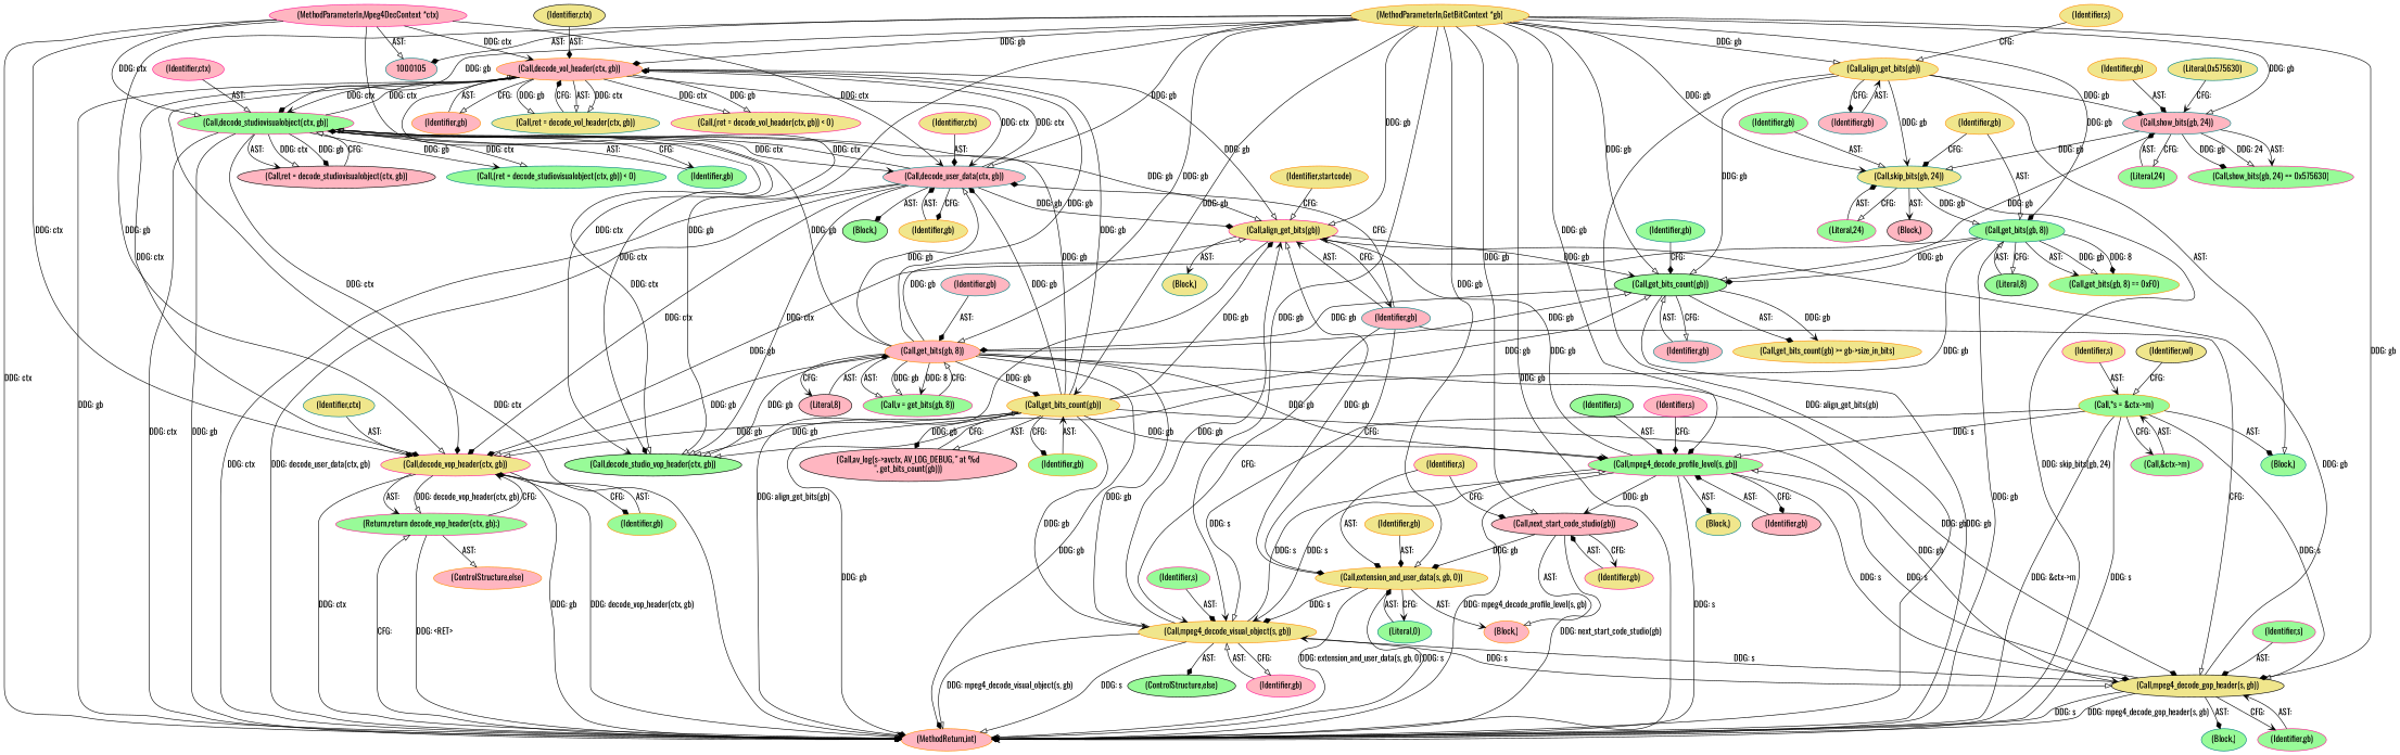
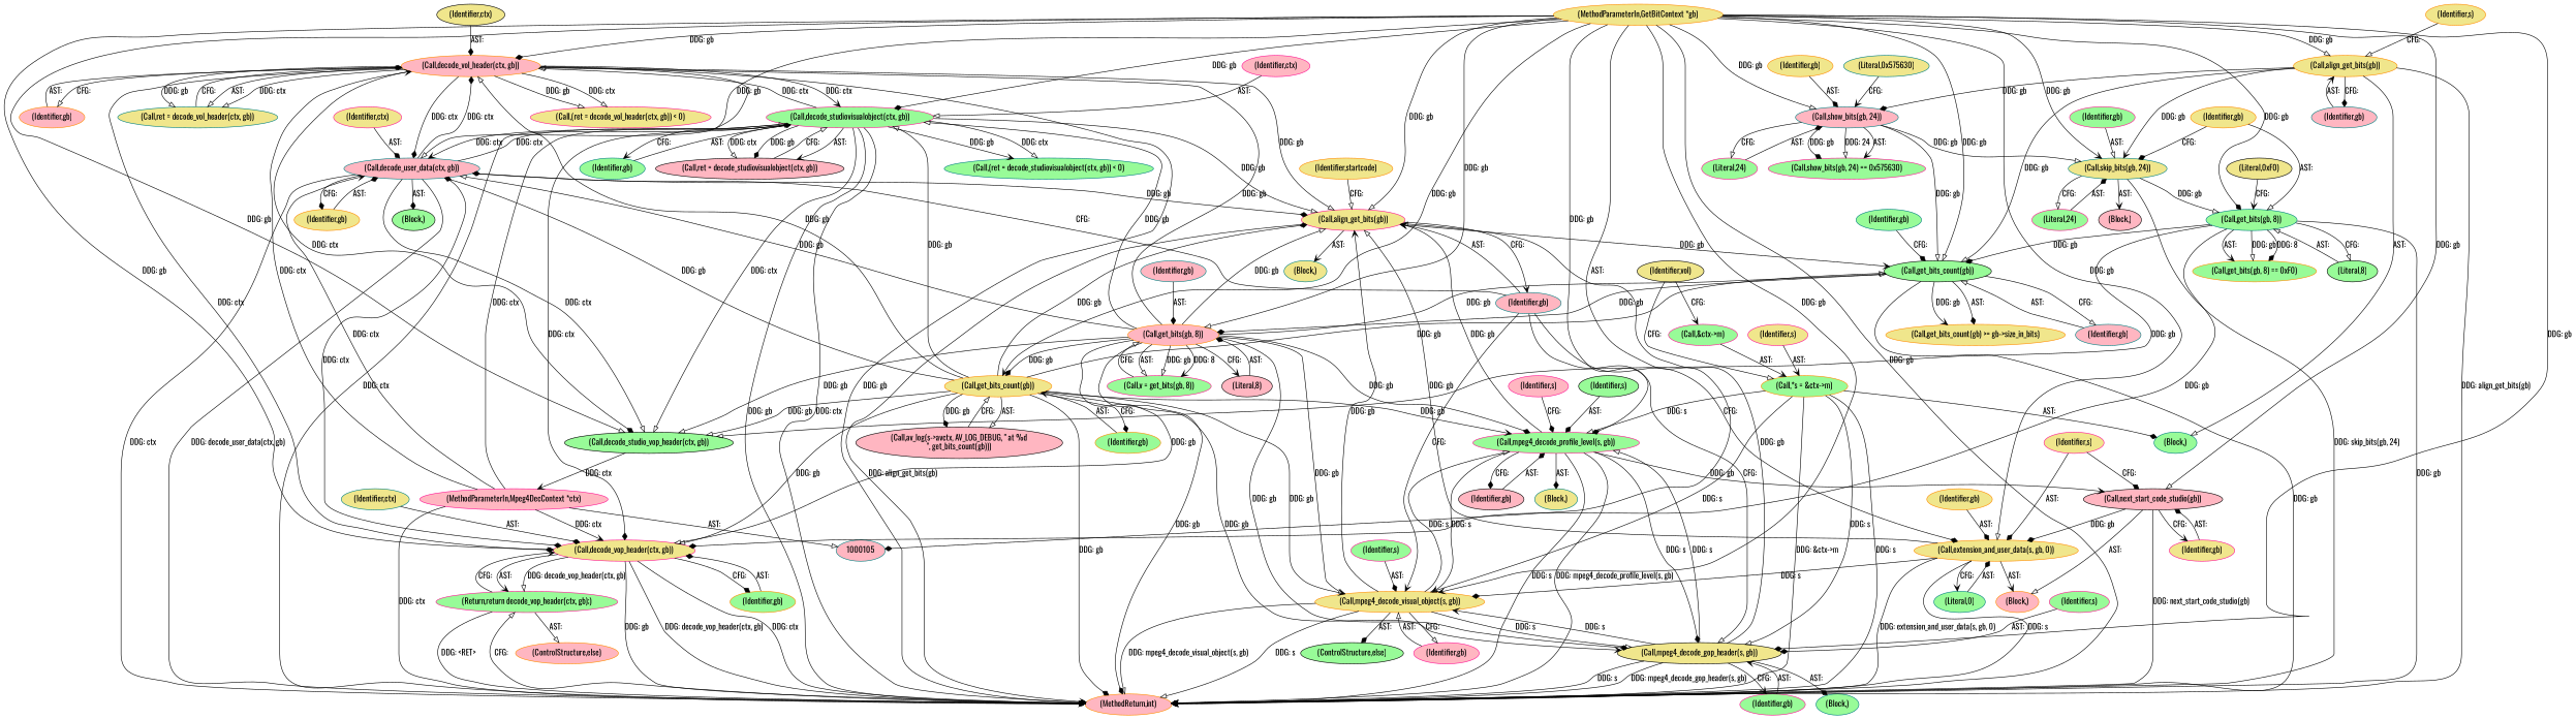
  digraph {
    fontname=Oswald
    node [color=deeppink fillcolor=khaki fontname=Oswald style=filled]
    edge [arrowhead=onormal fontname=Oswald]
    n1 [label="(Call,decode_vop_header(ctx, gb))"]
    n2 [fillcolor=palegreen label="(Return,return decode_vop_header(ctx, gb);)"]
    n3 [color=darkorange fillcolor=palegreen label="(Identifier,gb)"]
    n4 [color=darkorange fillcolor=lightpink label="(MethodReturn,int)"]
    n5 [color=darkorange fillcolor=lightpink label="(ControlStructure,else)"]
    n6 [color=darkorange fillcolor=lightpink label="(Call,decode_vol_header(ctx, gb))"]
    n7 [fillcolor=palegreen label="(Call,decode_studiovisualobject(ctx, gb))"]
    n8 [color=teal fillcolor=lightpink label="(Call,decode_user_data(ctx, gb))"]
    n9 [label="(Call,align_get_bits(gb))"]
    n10 [color=darkorange fillcolor=lightpink label="(Identifier,gb)"]
    n11 [color=teal label="(Call,ret = decode_vol_header(ctx, gb))"]
    n12 [color=black fillcolor=palegreen label="(Call,decode_studio_vop_header(ctx, gb))"]
    n13 [label="(Call,(ret = decode_vol_header(ctx, gb)) < 0)"]
    n14 [color=teal fillcolor=palegreen label="(Call,(ret = decode_studiovisualobject(ctx, gb)) < 0)"]
    n15 [color=teal fillcolor=palegreen label="(Identifier,gb)"]
    n16 [color=black fillcolor=lightpink label="(Call,ret = decode_studiovisualobject(ctx, gb))"]
    n17 [color=black fillcolor=palegreen label="(Block,)"]
    n18 [color=darkorange label="(Identifier,gb)"]
    n19 [color=black fillcolor=palegreen label="(Call,get_bits_count(gb))"]
    n20 [color=teal label="(Block,)"]
    n21 [color=teal fillcolor=lightpink label="(Identifier,gb)"]
    n22 [fillcolor=lightpink label="(MethodParameterIn,Mpeg4DecContext *ctx)"]
    1000105 [color=teal fillcolor=lightpink]
    n24 [color=darkorange fillcolor=lightpink label="(Call,get_bits(gb, 8))"]
    n25 [color=darkorange label="(Call,mpeg4_decode_visual_object(s, gb))"]
    n26 [color=black label="(Call,mpeg4_decode_gop_header(s, gb))"]
    n27 [fillcolor=palegreen label="(Call,mpeg4_decode_profile_level(s, gb))"]
    n28 [color=darkorange label="(Call,get_bits_count(gb))"]
    n29 [fillcolor=palegreen label="(Call,v = get_bits(gb, 8))"]
    n30 [color=black fillcolor=lightpink label="(Literal,8)"]
    n31 [color=darkorange label="(Call,get_bits_count(gb) >= gb->size_in_bits)"]
    n32 [color=teal fillcolor=lightpink label="(Identifier,gb)"]
    n33 [color=black fillcolor=palegreen label="(ControlStructure,else)"]
    n34 [fillcolor=lightpink label="(Identifier,gb)"]
    n35 [fillcolor=palegreen label="(Identifier,gb)"]
    n36 [color=teal fillcolor=palegreen label="(Block,)"]
    n37 [color=black fillcolor=lightpink label="(Call,next_start_code_studio(gb))"]
    n38 [color=teal label="(Block,)"]
    n39 [color=black fillcolor=lightpink label="(Identifier,gb)"]
    n40 [color=black fillcolor=lightpink label="(Call,av_log(s->avctx, AV_LOG_DEBUG, \" at %d\n\", get_bits_count(gb)))"]
    n41 [color=darkorange fillcolor=palegreen label="(Identifier,gb)"]
    n42 [color=darkorange label="(Call,extension_and_user_data(s, gb, 0))"]
    n43 [color=teal fillcolor=palegreen label="(Literal,0)"]
    n44 [color=darkorange fillcolor=lightpink label="(Block,)"]
    n45 [label="(Identifier,gb)"]
    n46 [color=darkorange label="(MethodParameterIn,GetBitContext *gb)"]
    n47 [color=teal fillcolor=lightpink label="(Call,show_bits(gb, 24))"]
    n48 [color=darkorange label="(Call,align_get_bits(gb))"]
    n49 [color=teal fillcolor=palegreen label="(Call,get_bits(gb, 8))"]
    n50 [color=teal label="(Call,skip_bits(gb, 24))"]
    n51 [fillcolor=palegreen label="(Call,show_bits(gb, 24) == 0x575630)"]
    n52 [fillcolor=palegreen label="(Literal,24)"]
    n53 [color=teal fillcolor=palegreen label="(Block,)"]
    n54 [color=teal fillcolor=lightpink label="(Identifier,gb)"]
    n55 [color=darkorange fillcolor=palegreen label="(Call,get_bits(gb, 8) == 0xF0)"]
    n56 [color=black fillcolor=palegreen label="(Literal,8)"]
    n57 [fillcolor=palegreen label="(Literal,24)"]
    n58 [color=black fillcolor=lightpink label="(Block,)"]
    n59 [color=darkorange fillcolor=palegreen label="(Call,*s = &ctx->m)"]
    n60 [fillcolor=palegreen label="(Call,&ctx->m)"]
    n61 [color=teal fillcolor=lightpink label="(Identifier,gb)"]
    n62 [label="(Identifier,s)"]
    n63 [label="(Identifier,s)"]
    n64 [color=darkorange label="(Identifier,gb)"]
    n65 [fillcolor=palegreen label="(Identifier,gb)"]
    n66 [fillcolor=lightpink label="(Identifier,ctx)"]
    n67 [fillcolor=lightpink label="(Identifier,s)"]
    n68 [color=darkorange label="(Identifier,gb)"]
    n69 [color=teal fillcolor=palegreen label="(Identifier,gb)"]
    n70 [color=teal label="(Literal,0x575630)"]
    n71 [label="(Identifier,ctx)"]
    n72 [fillcolor=palegreen label="(Identifier,s)"]
    n73 [color=darkorange label="(Identifier,s)"]
+   n74 [color=black label="(Literal,0xF0)"]
    n75 [fillcolor=palegreen label="(Identifier,s)"]
    n76 [color=teal label="(Identifier,ctx)"]
    n77 [color=darkorange label="(Identifier,gb)"]
    n78 [color=black fillcolor=palegreen label="(Identifier,s)"]
    n79 [color=black label="(Identifier,vol)"]
    n80 [color=black label="(Identifier,ctx)"]
    n81 [color=darkorange label="(Identifier,startcode)"]
    n1 -> n2 [arrowhead=vee label="AST: "]
    n1 -> n2 [label="DDG: decode_vop_header(ctx, gb)"]
    n1 -> n3 [arrowhead=diamond label="CFG: "]
    n1 -> n4 [label="DDG: gb"]
    n1 -> n4 [label="DDG: decode_vop_header(ctx, gb)"]
    n1 -> n4 [arrowhead=diamond label="DDG: ctx"]
    n2 -> n1 [arrowhead=vee label="CFG: "]
    n2 -> n4 [arrowhead=diamond label="DDG: <RET>"]
    n2 -> n5 [label="AST: "]
    n3 -> n1 [arrowhead=diamond label="AST: "]
    n4 -> n2 [label="CFG: "]
    n6 -> n1 [arrowhead=diamond label="DDG: ctx"]
    n6 -> n4 [arrowhead=vee label="DDG: ctx"]
    n6 -> n4 [arrowhead=diamond label="DDG: gb"]
    n6 -> n7 [arrowhead=vee label="DDG: ctx"]
-   n6 -> n8 [arrowhead=vee label="DDG: ctx"]
+   n6 -> n8 [arrowhead=diamond label="DDG: ctx"]
    n6 -> n9 [label="DDG: gb"]
    n6 -> n10 [label="CFG: "]
    n6 -> n11 [label="AST: "]
    n6 -> n11 [label="DDG: ctx"]
    n6 -> n11 [label="DDG: gb"]
    n6 -> n12 [arrowhead=diamond label="DDG: ctx"]
    n6 -> n13 [label="DDG: ctx"]
    n6 -> n13 [label="DDG: gb"]
    n7 -> n1 [arrowhead=diamond label="DDG: ctx"]
    n7 -> n4 [label="DDG: gb"]
    n7 -> n4 [arrowhead=diamond label="DDG: ctx"]
    n7 -> n6 [label="DDG: ctx"]
    n7 -> n8 [arrowhead=vee label="DDG: ctx"]
    n7 -> n9 [label="DDG: gb"]
    n7 -> n12 [label="DDG: ctx"]
    n7 -> n14 [label="DDG: ctx"]
    n7 -> n14 [arrowhead=vee label="DDG: gb"]
    n7 -> n15 [arrowhead=vee label="CFG: "]
    n7 -> n16 [arrowhead=vee label="AST: "]
    n7 -> n16 [label="DDG: ctx"]
    n7 -> n16 [arrowhead=diamond label="DDG: gb"]
    n8 -> n1 [arrowhead=diamond label="DDG: ctx"]
    n8 -> n4 [label="DDG: decode_user_data(ctx, gb)"]
    n8 -> n4 [label="DDG: ctx"]
    n8 -> n6 [arrowhead=diamond label="DDG: ctx"]
    n8 -> n7 [label="DDG: ctx"]
    n8 -> n9 [arrowhead=diamond label="DDG: gb"]
    n8 -> n12 [label="DDG: ctx"]
    n8 -> n17 [arrowhead=diamond label="AST: "]
    n8 -> n18 [arrowhead=diamond label="CFG: "]
    n9 -> n4 [arrowhead=vee label="DDG: align_get_bits(gb)"]
    n9 -> n19 [arrowhead=vee label="DDG: gb"]
    n9 -> n20 [arrowhead=vee label="AST: "]
    n9 -> n21 [arrowhead=vee label="CFG: "]
    n10 -> n6 [label="AST: "]
    n11 -> n6 [arrowhead=diamond label="CFG: "]
    n15 -> n7 [arrowhead=diamond label="AST: "]
    n16 -> n7 [label="CFG: "]
    n18 -> n8 [arrowhead=diamond label="AST: "]
    n19 -> n4 [arrowhead=diamond label="DDG: gb"]
    n19 -> n24 [arrowhead=diamond label="DDG: gb"]
    n19 -> n31 [arrowhead=diamond label="AST: "]
    n19 -> n31 [arrowhead=vee label="DDG: gb"]
    n19 -> n32 [label="CFG: "]
    n21 -> n8 [arrowhead=diamond label="CFG: "]
    n21 -> n9 [arrowhead=vee label="AST: "]
    n21 -> n25 [arrowhead=vee label="CFG: "]
    n21 -> n26 [label="CFG: "]
    n21 -> n42 [arrowhead=diamond label="CFG: "]
    n22 -> n1 [arrowhead=vee label="DDG: ctx"]
    n22 -> n4 [label="DDG: ctx"]
    n22 -> n6 [arrowhead=vee label="DDG: ctx"]
    n22 -> n7 [label="DDG: ctx"]
    n22 -> n8 [arrowhead=vee label="DDG: ctx"]
-   n22 -> n12 [arrowhead=vee label="DDG: ctx"]
+   n12 -> n22 [arrowhead=vee label="DDG: ctx"]
    n22 -> 1000105 [label="AST: "]
    n24 -> n1 [label="DDG: gb"]
    n24 -> n4 [arrowhead=diamond label="DDG: gb"]
    n24 -> n6 [label="DDG: gb"]
    n24 -> n7 [label="DDG: gb"]
    n24 -> n8 [label="DDG: gb"]
    n24 -> n9 [label="DDG: gb"]
    n24 -> n12 [label="DDG: gb"]
    n24 -> n19 [label="DDG: gb"]
    n24 -> n25 [label="DDG: gb"]
    n24 -> n26 [arrowhead=diamond label="DDG: gb"]
    n24 -> n27 [arrowhead=diamond label="DDG: gb"]
    n24 -> n28 [arrowhead=diamond label="DDG: gb"]
    n24 -> n29 [label="AST: "]
    n24 -> n29 [label="DDG: gb"]
    n24 -> n29 [arrowhead=vee label="DDG: 8"]
    n24 -> n30 [arrowhead=vee label="CFG: "]
    n25 -> n4 [label="DDG: s"]
    n25 -> n4 [label="DDG: mpeg4_decode_visual_object(s, gb)"]
    n25 -> n9 [arrowhead=vee label="DDG: gb"]
    n25 -> n26 [label="DDG: s"]
    n25 -> n27 [label="DDG: s"]
    n25 -> n33 [arrowhead=diamond label="AST: "]
    n25 -> n34 [label="CFG: "]
    n26 -> n4 [arrowhead=diamond label="DDG: s"]
    n26 -> n4 [arrowhead=diamond label="DDG: mpeg4_decode_gop_header(s, gb)"]
    n26 -> n9 [label="DDG: gb"]
    n26 -> n25 [arrowhead=vee label="DDG: s"]
    n26 -> n27 [label="DDG: s"]
    n26 -> n35 [arrowhead=vee label="CFG: "]
    n26 -> n36 [arrowhead=diamond label="AST: "]
    n27 -> n4 [arrowhead=vee label="DDG: mpeg4_decode_profile_level(s, gb)"]
    n27 -> n4 [arrowhead=vee label="DDG: s"]
    n27 -> n9 [arrowhead=vee label="DDG: gb"]
    n27 -> n25 [arrowhead=vee label="DDG: s"]
    n27 -> n26 [arrowhead=diamond label="DDG: s"]
    n27 -> n37 [arrowhead=vee label="DDG: gb"]
    n27 -> n38 [arrowhead=diamond label="AST: "]
    n27 -> n39 [arrowhead=diamond label="CFG: "]
    n28 -> n1 [label="DDG: gb"]
    n28 -> n4 [arrowhead=diamond label="DDG: gb"]
    n28 -> n6 [label="DDG: gb"]
    n28 -> n7 [label="DDG: gb"]
    n28 -> n8 [arrowhead=diamond label="DDG: gb"]
    n28 -> n9 [arrowhead=diamond label="DDG: gb"]
    n28 -> n12 [label="DDG: gb"]
    n28 -> n19 [label="DDG: gb"]
    n28 -> n25 [arrowhead=vee label="DDG: gb"]
    n28 -> n26 [arrowhead=vee label="DDG: gb"]
    n28 -> n27 [arrowhead=vee label="DDG: gb"]
    n28 -> n40 [label="AST: "]
    n28 -> n40 [arrowhead=diamond label="DDG: gb"]
    n28 -> n41 [arrowhead=diamond label="CFG: "]
    n29 -> n24 [label="CFG: "]
    n30 -> n24 [arrowhead=diamond label="AST: "]
    n32 -> n19 [label="AST: "]
    n34 -> n25 [label="AST: "]
    n35 -> n26 [arrowhead=vee label="AST: "]
    n37 -> n4 [label="DDG: next_start_code_studio(gb)"]
    n37 -> n42 [arrowhead=diamond label="DDG: gb"]
    n37 -> n44 [label="AST: "]
    n37 -> n45 [arrowhead=vee label="CFG: "]
    n39 -> n27 [arrowhead=diamond label="AST: "]
    n40 -> n28 [label="CFG: "]
    n41 -> n28 [arrowhead=vee label="AST: "]
    n42 -> n4 [label="DDG: extension_and_user_data(s, gb, 0)"]
    n42 -> n4 [arrowhead=vee label="DDG: s"]
    n42 -> n9 [label="DDG: gb"]
    n42 -> n25 [arrowhead=diamond label="DDG: s"]
    n42 -> n43 [arrowhead=vee label="CFG: "]
    n42 -> n44 [arrowhead=vee label="AST: "]
    n43 -> n42 [arrowhead=diamond label="AST: "]
    n45 -> n37 [arrowhead=diamond label="AST: "]
    n46 -> n1 [label="DDG: gb"]
    n46 -> n4 [arrowhead=diamond label="DDG: gb"]
    n46 -> n6 [arrowhead=diamond label="DDG: gb"]
    n46 -> n7 [arrowhead=diamond label="DDG: gb"]
    n46 -> n8 [label="DDG: gb"]
    n46 -> n9 [label="DDG: gb"]
    n46 -> n12 [label="DDG: gb"]
    n46 -> n19 [label="DDG: gb"]
    n46 -> 1000105 [arrowhead=diamond label="AST: "]
    n46 -> n24 [label="DDG: gb"]
    n46 -> n25 [arrowhead=vee label="DDG: gb"]
    n46 -> n26 [arrowhead=diamond label="DDG: gb"]
    n46 -> n27 [arrowhead=diamond label="DDG: gb"]
    n46 -> n28 [arrowhead=vee label="DDG: gb"]
    n46 -> n37 [label="DDG: gb"]
    n46 -> n42 [label="DDG: gb"]
    n46 -> n47 [label="DDG: gb"]
    n46 -> n48 [label="DDG: gb"]
    n46 -> n49 [arrowhead=diamond label="DDG: gb"]
    n46 -> n50 [arrowhead=vee label="DDG: gb"]
    n47 -> n19 [label="DDG: gb"]
    n47 -> n50 [label="DDG: gb"]
    n47 -> n51 [arrowhead=vee label="AST: "]
    n47 -> n51 [arrowhead=diamond label="DDG: gb"]
    n47 -> n51 [label="DDG: 24"]
    n47 -> n52 [label="CFG: "]
    n48 -> n4 [label="DDG: align_get_bits(gb)"]
    n48 -> n19 [label="DDG: gb"]
    n48 -> n47 [arrowhead=diamond label="DDG: gb"]
    n48 -> n50 [arrowhead=vee label="DDG: gb"]
    n48 -> n53 [label="AST: "]
    n48 -> n54 [arrowhead=diamond label="CFG: "]
    n49 -> n1 [arrowhead=diamond label="DDG: gb"]
    n49 -> n4 [arrowhead=vee label="DDG: gb"]
    n49 -> n12 [label="DDG: gb"]
    n49 -> n19 [arrowhead=diamond label="DDG: gb"]
    n49 -> n55 [arrowhead=vee label="AST: "]
    n49 -> n55 [label="DDG: gb"]
    n49 -> n55 [arrowhead=diamond label="DDG: 8"]
    n49 -> n56 [label="CFG: "]
    n50 -> n4 [arrowhead=diamond label="DDG: skip_bits(gb, 24)"]
    n50 -> n49 [label="DDG: gb"]
    n50 -> n57 [label="CFG: "]
    n50 -> n58 [arrowhead=vee label="AST: "]
    n52 -> n47 [arrowhead=diamond label="AST: "]
    n54 -> n48 [arrowhead=vee label="AST: "]
    n56 -> n49 [label="AST: "]
    n57 -> n50 [arrowhead=diamond label="AST: "]
    n59 -> n4 [arrowhead=diamond label="DDG: &ctx->m"]
    n59 -> n4 [arrowhead=diamond label="DDG: s"]
    n59 -> n25 [label="DDG: s"]
    n59 -> n26 [label="DDG: s"]
    n59 -> n27 [label="DDG: s"]
    n59 -> n53 [arrowhead=diamond label="AST: "]
-   n59 -> n60 [arrowhead=vee label="CFG: "]
+   n79 -> n60 [arrowhead=vee label="CFG: "]
    n60 -> n59 [arrowhead=vee label="AST: "]
    n61 -> n24 [arrowhead=diamond label="AST: "]
    n62 -> n37 [arrowhead=diamond label="CFG: "]
    n62 -> n42 [arrowhead=diamond label="AST: "]
    n63 -> n59 [arrowhead=vee label="AST: "]
    n64 -> n47 [arrowhead=diamond label="AST: "]
    n65 -> n50 [label="AST: "]
    n66 -> n7 [label="AST: "]
    n67 -> n27 [arrowhead=diamond label="CFG: "]
    n68 -> n42 [arrowhead=diamond label="AST: "]
    n69 -> n19 [arrowhead=diamond label="CFG: "]
    n70 -> n47 [arrowhead=vee label="CFG: "]
    n71 -> n8 [arrowhead=diamond label="AST: "]
    n72 -> n25 [arrowhead=diamond label="AST: "]
    n73 -> n48 [label="CFG: "]
+   n74 -> n49 [arrowhead=vee label="CFG: "]
    n75 -> n26 [arrowhead=diamond label="AST: "]
    n76 -> n1 [arrowhead=diamond label="AST: "]
    n77 -> n49 [label="AST: "]
    n77 -> n50 [arrowhead=diamond label="CFG: "]
    n78 -> n27 [arrowhead=diamond label="AST: "]
    n79 -> n59 [label="CFG: "]
    n80 -> n6 [arrowhead=diamond label="AST: "]
    n81 -> n9 [label="CFG: "]
  }
